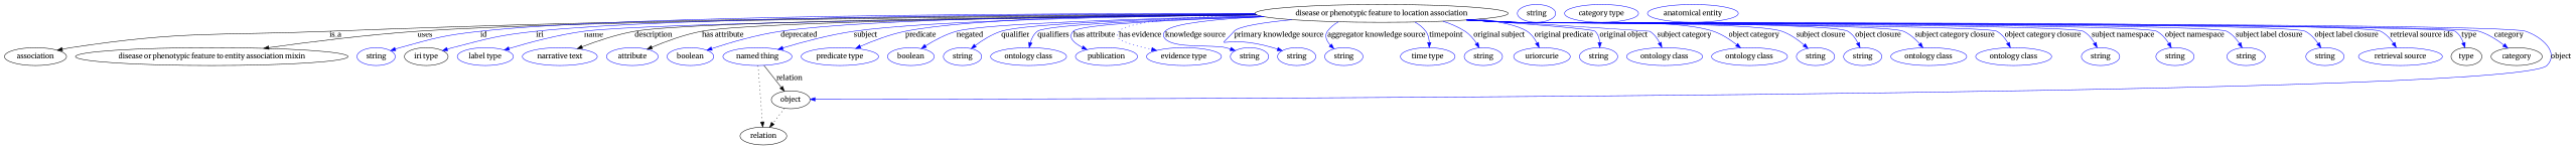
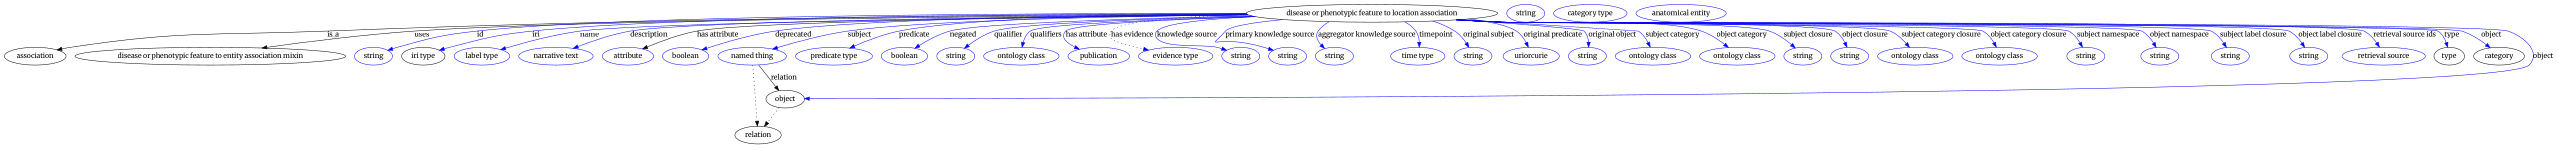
  digraph {
    fontname=Merriweather
    node [fontname=Merriweather color=blue]
    edge [fontname=Merriweather color=blue style=solid]
    n1 [height=0.5 label="disease or phenotypic feature to location association" width=7.0771 color=""]
    association [height=0.5 width=1.7332 color=""]
    "disease or phenotypic feature to entity association mixin" [height=0.5 width=7.6188 color=""]
    n4 [height=0.5 label=string width=1.0652]
    n5 [color=black height=0.5 label="iri type" width=1.2277]
    n6 [height=0.5 label="label type" width=1.5707]
    n7 [height=0.5 label="narrative text" width=2.0943]
    n8 [height=0.5 label=attribute width=1.4443]
    n9 [height=0.5 label=boolean width=1.2999]
    n10 [height=0.5 label="named thing" width=1.9318]
    n11 [height=0.5 label="predicate type" width=2.1665]
    n12 [height=0.5 label=boolean width=1.2999]
    n13 [height=0.5 label=string width=1.0652]
    n14 [height=0.5 label="ontology class" width=2.1304]
    n15 [height=0.5 label=publication width=1.7332]
    n16 [height=0.5 label="evidence type" width=2.0943]
    n17 [height=0.5 label=string width=1.0652]
    n18 [height=0.5 label=string width=1.0652]
    n19 [height=0.5 label=string width=1.0652]
    n20 [height=0.5 label="time type" width=1.5346]
    n21 [height=0.5 label=string width=1.0652]
    n22 [height=0.5 label=uriorcurie width=1.5887]
    n23 [height=0.5 label=string width=1.0652]
    n24 [height=0.5 label="ontology class" width=2.1304]
    n25 [height=0.5 label="ontology class" width=2.1304]
    n26 [height=0.5 label=string width=1.0652]
    n27 [height=0.5 label=string width=1.0652]
    n28 [height=0.5 label="ontology class" width=2.1304]
    n29 [height=0.5 label="ontology class" width=2.1304]
    n30 [height=0.5 label=string width=1.0652]
    n31 [height=0.5 label=string width=1.0652]
    n32 [height=0.5 label=string width=1.0652]
    n33 [height=0.5 label=string width=1.0652]
    n34 [height=0.5 label="retrieval source" width=2.347]
    type [height=0.5 width=0.86659 color=""]
    category [height=0.5 width=1.4263 color=""]
    object [height=0.5 width=1.0832 color=""]
    relation [height=0.5 width=1.2999 color=""]
    n39 [height=0.5 label=string width=1.0652]
    n40 [height=0.5 label="category type" width=2.0762]
    n41 [height=0.5 label="anatomical entity" width=2.5456]
    n1 -> association [label=is_a color="" style=""]
    n1 -> "disease or phenotypic feature to entity association mixin" [label=uses color="" style=""]
    n1 -> n4 [label=id]
    n1 -> n5 [label=iri]
    n1 -> n6 [label=name]
-   n1 -> n7 [color=black label=description]
+   n1 -> n7 [label=description]
    n1 -> n8 [color=black label="has attribute"]
    n1 -> n9 [label=deprecated]
    n1 -> n10 [label=subject]
    n1 -> n11 [label=predicate]
    n1 -> n12 [label=negated]
    n1 -> n13 [label=qualifier]
    n1 -> n14 [label=qualifiers]
    n1 -> n15 [label="has attribute"]
    n1 -> n16 [label="has evidence" style=dotted]
    n1 -> n17 [label="knowledge source"]
    n1 -> n18 [label="primary knowledge source"]
    n1 -> n19 [label="aggregator knowledge source"]
    n1 -> n20 [label=timepoint]
    n1 -> n21 [label="original subject"]
    n1 -> n22 [label="original predicate"]
    n1 -> n23 [label="original object"]
    n1 -> n24 [label="subject category"]
    n1 -> n25 [label="object category"]
    n1 -> n26 [label="subject closure"]
    n1 -> n27 [label="object closure"]
    n1 -> n28 [label="subject category closure"]
    n1 -> n29 [label="object category closure"]
    n1 -> n30 [label="subject namespace"]
    n1 -> n31 [label="object namespace"]
    n1 -> n32 [label="subject label closure"]
    n1 -> n33 [label="object label closure"]
    n1 -> n34 [label="retrieval source ids"]
    n1 -> type [label=type]
-   n1 -> category [label=category]
+   n1 -> category [label=object]
    n1 -> object [label=object]
    n10 -> object [label=relation color="" style=""]
    n10 -> relation [style=dotted color=""]
    object -> relation [style=dotted color=""]
  }
